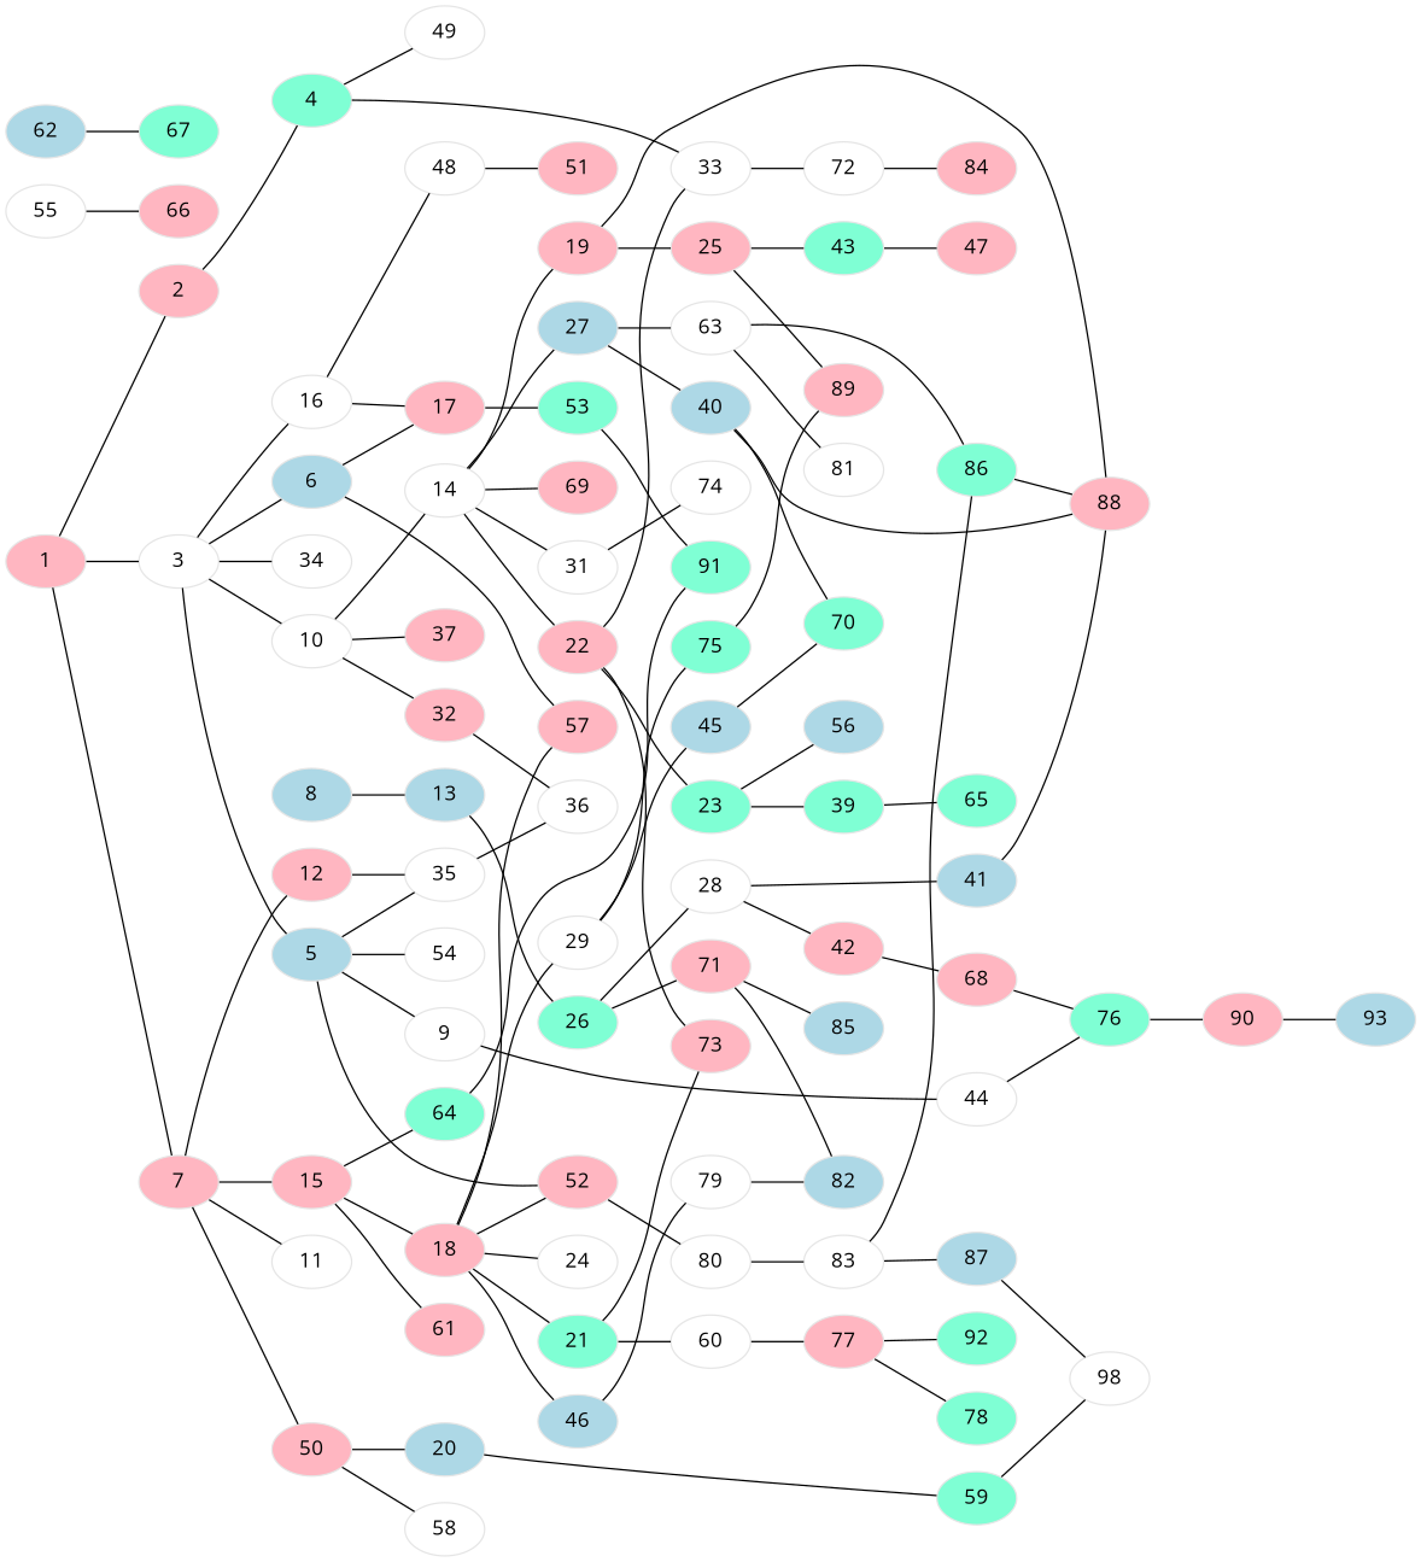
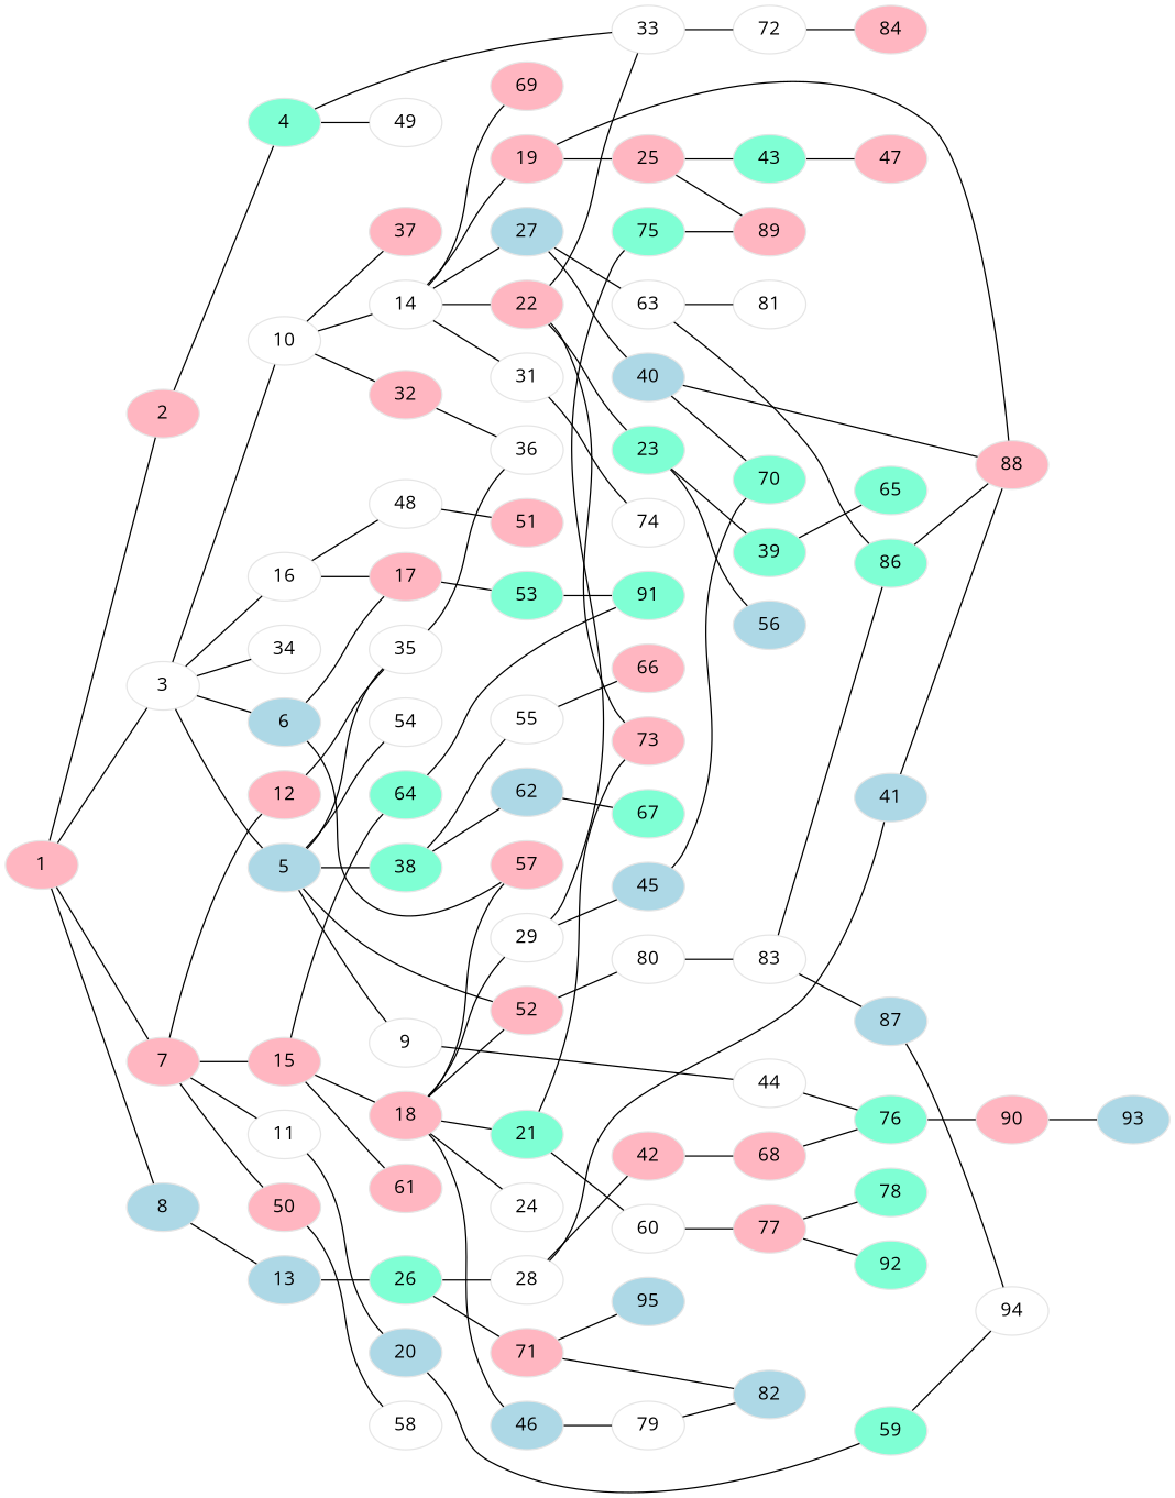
  graph {
    fontname="Open Sans"
    rankdir=LR
    node [color=gray90 fillcolor=lightpink fontname="Open Sans" style=filled]
    edge [fontname="Open Sans" weight=1.0]
    1
    2
    3 [fillcolor=white]
    7
    8 [fillcolor=lightblue]
    4 [fillcolor=aquamarine]
    5 [fillcolor=lightblue]
    6 [fillcolor=lightblue]
    10 [fillcolor=white]
    16 [fillcolor=white]
    34 [fillcolor=white]
    11 [fillcolor=white]
    12
    15
    50
    13 [fillcolor=lightblue]
    33 [fillcolor=white]
    49 [fillcolor=white]
    9 [fillcolor=white]
    35 [fillcolor=white]
+   38 [fillcolor=aquamarine]
    52
    54 [fillcolor=white]
    17
    57
    14 [fillcolor=white]
    32
    37
    48 [fillcolor=white]
    72 [fillcolor=white]
    44 [fillcolor=white]
    36 [fillcolor=white]
    55 [fillcolor=white]
    62 [fillcolor=lightblue]
    80 [fillcolor=white]
    53 [fillcolor=aquamarine]
    20 [fillcolor=lightblue]
    18
    61
    64 [fillcolor=aquamarine]
    58 [fillcolor=white]
    26 [fillcolor=aquamarine]
    76 [fillcolor=aquamarine]
    19
    22
    27 [fillcolor=lightblue]
    31 [fillcolor=white]
    69
    59 [fillcolor=aquamarine]
    28 [fillcolor=white]
    71
    25
    88
    73
    23 [fillcolor=aquamarine]
    40 [fillcolor=lightblue]
    63 [fillcolor=white]
    74 [fillcolor=white]
    21 [fillcolor=aquamarine]
    24 [fillcolor=white]
    29 [fillcolor=white]
    46 [fillcolor=lightblue]
    91 [fillcolor=aquamarine]
    51
    60 [fillcolor=white]
    45 [fillcolor=lightblue]
    75 [fillcolor=aquamarine]
    79 [fillcolor=white]
    43 [fillcolor=aquamarine]
    89
-   94 [fillcolor=white label=98]
+   94 [fillcolor=white]
    77
    39 [fillcolor=aquamarine]
    56 [fillcolor=lightblue]
    65 [fillcolor=aquamarine]
    47
    41 [fillcolor=lightblue]
    42
    82 [fillcolor=lightblue]
-   85 [fillcolor=lightblue]
+   85 [fillcolor=lightblue label=95]
    70 [fillcolor=aquamarine]
    81 [fillcolor=white]
    86 [fillcolor=aquamarine]
    68
    84
    66
    67 [fillcolor=aquamarine]
    90
    83 [fillcolor=white]
    78 [fillcolor=aquamarine]
    92 [fillcolor=aquamarine]
    93 [fillcolor=lightblue]
    87 [fillcolor=lightblue]
    1 -- 2
    1 -- 3
    1 -- 7
+   1 -- 8
    2 -- 4
    3 -- 5
    3 -- 6
    3 -- 10
    3 -- 16
    3 -- 34
    7 -- 11
    7 -- 12
    7 -- 15
    7 -- 50
    8 -- 13
    4 -- 33
    4 -- 49
    5 -- 9
    5 -- 35
+   5 -- 38
    5 -- 52
    5 -- 54
    6 -- 17
    6 -- 57
    10 -- 14
    10 -- 32
    10 -- 37
    16 -- 17
    16 -- 48
-   50 -- 20
+   11 -- 20
    12 -- 35
    15 -- 18
    15 -- 61
    15 -- 64
    50 -- 58
    13 -- 26
    33 -- 72
    9 -- 44
    35 -- 36
+   38 -- 55
+   38 -- 62
    52 -- 80
    17 -- 53
    14 -- 19
    14 -- 22
    14 -- 27
    14 -- 31
    14 -- 69
    32 -- 36
    48 -- 51 [weight=2.0]
    72 -- 84
    44 -- 76
    55 -- 66
    62 -- 67
    80 -- 83
    53 -- 91
    20 -- 59
    18 -- 52
    18 -- 57
    18 -- 21
    18 -- 24
    18 -- 29
    18 -- 46
    64 -- 91
    26 -- 28
    26 -- 71
    76 -- 90
    19 -- 25
    19 -- 88
    22 -- 33
    22 -- 73
    22 -- 23
    27 -- 40
    27 -- 63
    31 -- 74
    59 -- 94
    28 -- 41
    28 -- 42
    71 -- 82
    71 -- 85
    25 -- 43
    25 -- 89
    23 -- 39
    23 -- 56
    40 -- 88
    40 -- 70
    63 -- 81
    63 -- 86
    21 -- 73
    21 -- 60
    29 -- 45
    29 -- 75
    46 -- 79
    60 -- 77
    45 -- 70
    75 -- 89
    79 -- 82
    43 -- 47
    77 -- 78
    77 -- 92
    39 -- 65
    41 -- 88
    42 -- 68
    86 -- 88
    68 -- 76
    90 -- 93
    83 -- 86
    83 -- 87
    87 -- 94
  }
